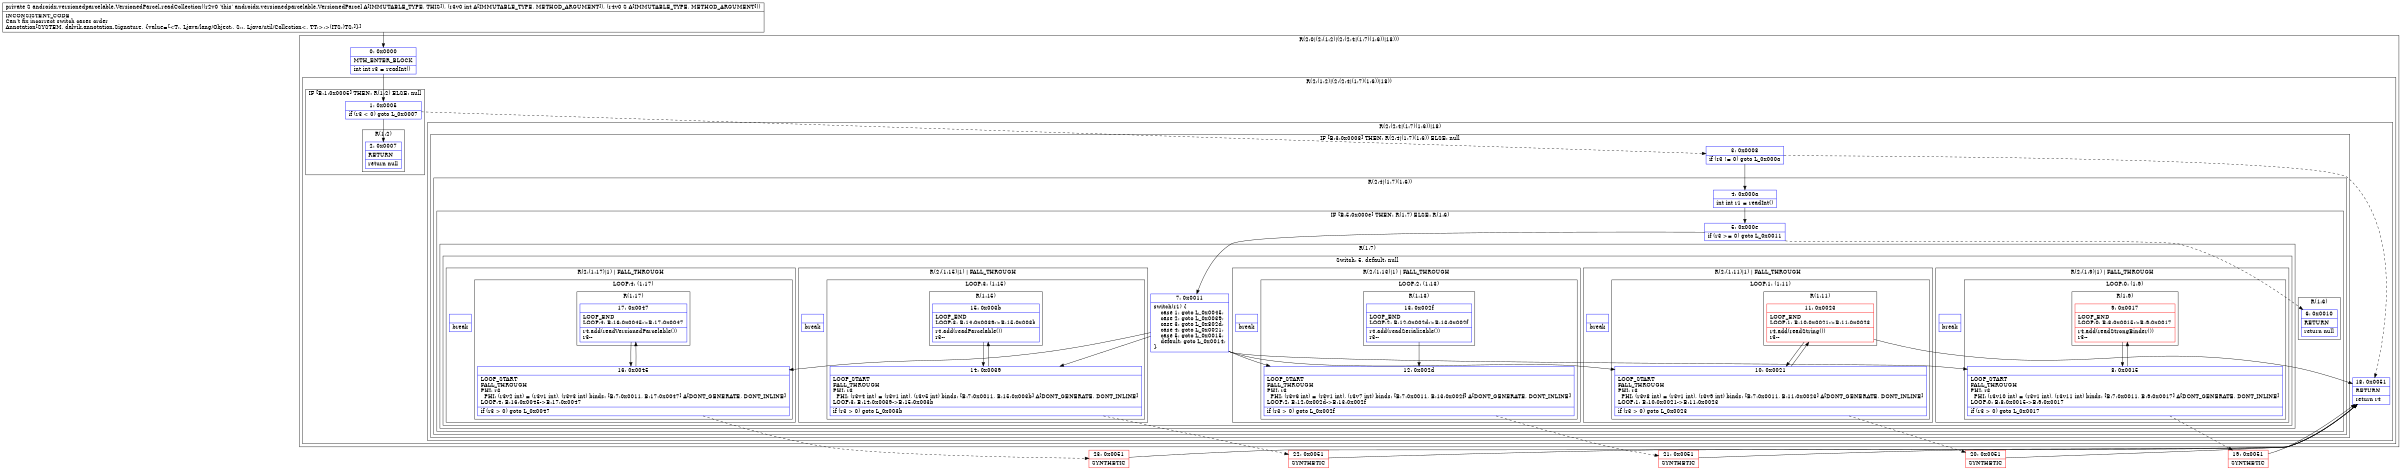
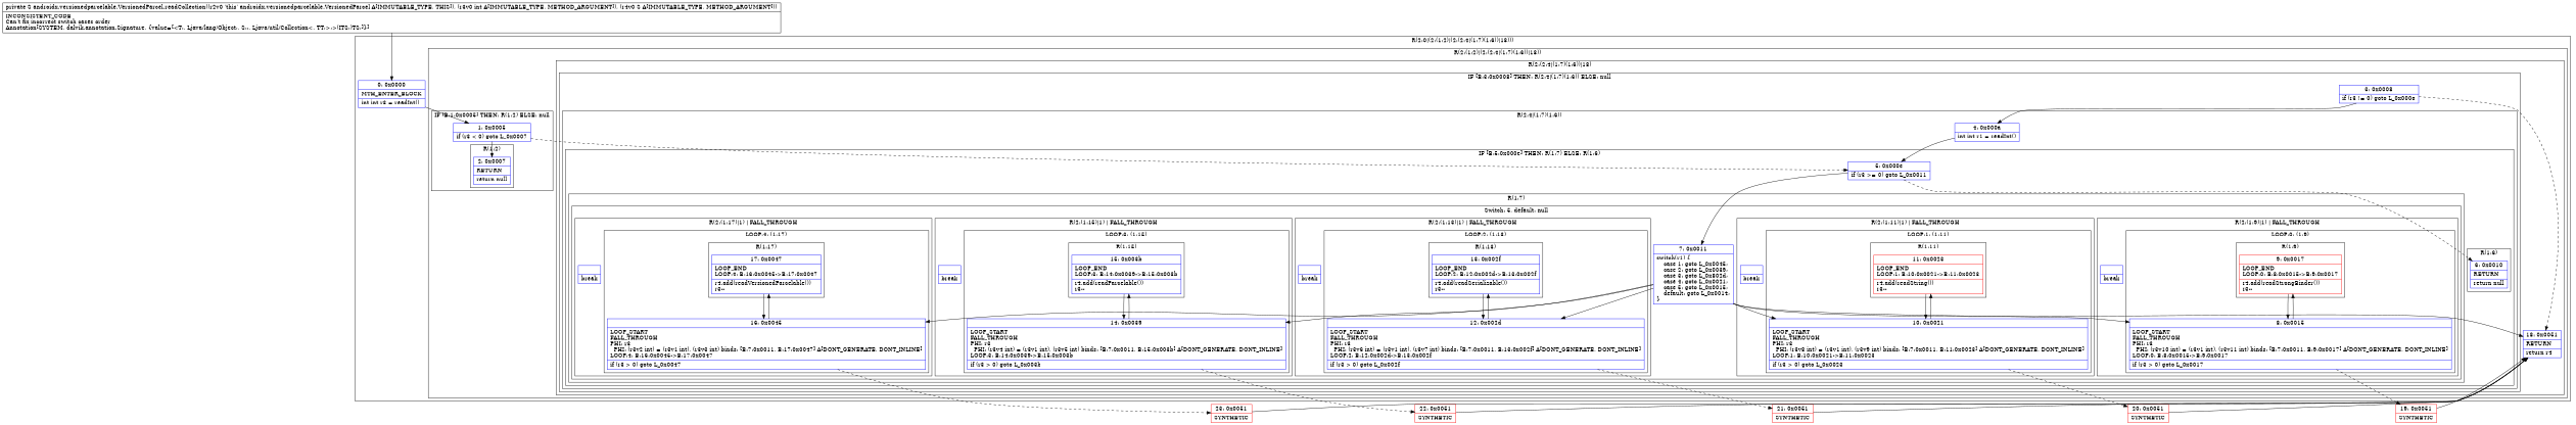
  digraph {
    node [color=blue shape=record]
    n1 [label="{2\:\ 0x0007|RETURN\l|return null\l}"]
    n2 [label="{1\:\ 0x0005|if (r3 \< 0) goto L_0x0007\l}"]
    n3 [label="{17\:\ 0x0047|LOOP_END\lLOOP:4: B:16:0x0045\-\>B:17:0x0047\l|r4.add(readVersionedParcelable())\lr3\-\-\l}"]
    n4 [label="{16\:\ 0x0045|LOOP_START\lFALL_THROUGH\lPHI: r3 \l  PHI: (r3v2 int) = (r3v1 int), (r3v3 int) binds: [B:7:0x0011, B:17:0x0047] A[DONT_GENERATE, DONT_INLINE]\lLOOP:4: B:16:0x0045\-\>B:17:0x0047\l|if (r3 \> 0) goto L_0x0047\l}"]
    n5 [label="{|break\l}"]
    n6 [label="{15\:\ 0x003b|LOOP_END\lLOOP:3: B:14:0x0039\-\>B:15:0x003b\l|r4.add(readParcelable())\lr3\-\-\l}"]
    n7 [label="{14\:\ 0x0039|LOOP_START\lFALL_THROUGH\lPHI: r3 \l  PHI: (r3v4 int) = (r3v1 int), (r3v5 int) binds: [B:7:0x0011, B:15:0x003b] A[DONT_GENERATE, DONT_INLINE]\lLOOP:3: B:14:0x0039\-\>B:15:0x003b\l|if (r3 \> 0) goto L_0x003b\l}"]
    n8 [label="{|break\l}"]
    n9 [label="{13\:\ 0x002f|LOOP_END\lLOOP:2: B:12:0x002d\-\>B:13:0x002f\l|r4.add(readSerializable())\lr3\-\-\l}"]
    n10 [label="{12\:\ 0x002d|LOOP_START\lFALL_THROUGH\lPHI: r3 \l  PHI: (r3v6 int) = (r3v1 int), (r3v7 int) binds: [B:7:0x0011, B:13:0x002f] A[DONT_GENERATE, DONT_INLINE]\lLOOP:2: B:12:0x002d\-\>B:13:0x002f\l|if (r3 \> 0) goto L_0x002f\l}"]
    n11 [label="{|break\l}"]
    n12 [color=red label="{11\:\ 0x0023|LOOP_END\lLOOP:1: B:10:0x0021\-\>B:11:0x0023\l|r4.add(readString())\lr3\-\-\l}"]
    n13 [label="{10\:\ 0x0021|LOOP_START\lFALL_THROUGH\lPHI: r3 \l  PHI: (r3v8 int) = (r3v1 int), (r3v9 int) binds: [B:7:0x0011, B:11:0x0023] A[DONT_GENERATE, DONT_INLINE]\lLOOP:1: B:10:0x0021\-\>B:11:0x0023\l|if (r3 \> 0) goto L_0x0023\l}"]
    n14 [label="{|break\l}"]
    n15 [color=red label="{9\:\ 0x0017|LOOP_END\lLOOP:0: B:8:0x0015\-\>B:9:0x0017\l|r4.add(readStrongBinder())\lr3\-\-\l}"]
    n16 [label="{8\:\ 0x0015|LOOP_START\lFALL_THROUGH\lPHI: r3 \l  PHI: (r3v10 int) = (r3v1 int), (r3v11 int) binds: [B:7:0x0011, B:9:0x0017] A[DONT_GENERATE, DONT_INLINE]\lLOOP:0: B:8:0x0015\-\>B:9:0x0017\l|if (r3 \> 0) goto L_0x0017\l}"]
    n17 [label="{|break\l}"]
    n18 [label="{7\:\ 0x0011|switch(r1) \{\l    case 1: goto L_0x0045;\l    case 2: goto L_0x0039;\l    case 3: goto L_0x802d;\l    case 4: goto L_0x0021;\l    case 5: goto L_0x0015;\l    default: goto L_0x0014;\l\}\l}"]
    n19 [label="{6\:\ 0x0010|RETURN\l|return null\l}"]
    n20 [label="{5\:\ 0x000e|if (r3 \>= 0) goto L_0x0011\l}"]
    n21 [label="{4\:\ 0x000a|int int r1 = readInt()\l}"]
    n22 [label="{3\:\ 0x0008|if (r3 != 0) goto L_0x000a\l}"]
    n23 [label="{18\:\ 0x0051|RETURN\l|return r4\l}"]
    n24 [label="{0\:\ 0x0000|MTH_ENTER_BLOCK\l|int int r3 = readInt()\l}"]
    n25 [color=red label="{23\:\ 0x0051|SYNTHETIC\l}"]
    n26 [color=red label="{22\:\ 0x0051|SYNTHETIC\l}"]
    n27 [color=red label="{21\:\ 0x0051|SYNTHETIC\l}"]
    n28 [color=red label="{20\:\ 0x0051|SYNTHETIC\l}"]
    n29 [color=red label="{19\:\ 0x0051|SYNTHETIC\l}"]
    n30 [label="{private S androidx.versionedparcelable.VersionedParcel.readCollection((r2v0 'this' androidx.versionedparcelable.VersionedParcel A[IMMUTABLE_TYPE, THIS]), (r3v0 int A[IMMUTABLE_TYPE, METHOD_ARGUMENT]), (r4v0 S A[IMMUTABLE_TYPE, METHOD_ARGUMENT]))  | INCONSISTENT_CODE\lCan't fix incorrect switch cases order\lAnnotation[SYSTEM, dalvik.annotation.Signature, \{value=[\<T:, Ljava\/lang\/Object;, S::, Ljava\/util\/Collection\<, TT;\>;\>(ITS;)TS;]\}]\l}" color=""]
    subgraph cluster_1 {
      label="R(2:0|(2:(1:2)|(2:(2:4|(1:7)(1:6))|18)))"
      n24
      subgraph cluster_2 {
        label="R(2:(1:2)|(2:(2:4|(1:7)(1:6))|18))"
        subgraph cluster_3 {
          label="IF [B:1:0x0005] THEN: R(1:2) ELSE: null"
          n2
          subgraph cluster_4 {
            label="R(1:2)"
            n1
          }
        }
        subgraph cluster_5 {
          label="R(2:(2:4|(1:7)(1:6))|18)"
          n23
          subgraph cluster_6 {
            label="IF [B:3:0x0008] THEN: R(2:4|(1:7)(1:6)) ELSE: null"
            n22
            subgraph cluster_7 {
              label="R(2:4|(1:7)(1:6))"
              n21
              subgraph cluster_8 {
                label="IF [B:5:0x000e] THEN: R(1:7) ELSE: R(1:6)"
                n20
                subgraph cluster_9 {
                  label="R(1:7)"
                  subgraph cluster_10 {
                    label="Switch: 5, default: null"
                    n18
                    subgraph cluster_11 {
                      label="R(2:(1:17)|1) | FALL_THROUGH\l"
                      n5
                      subgraph cluster_12 {
                        label="LOOP:4: (1:17)"
                        n4
                        subgraph cluster_13 {
                          label="R(1:17)"
                          n3
                        }
                      }
                    }
                    subgraph cluster_14 {
                      label="R(2:(1:15)|1) | FALL_THROUGH\l"
                      n8
                      subgraph cluster_15 {
                        label="LOOP:3: (1:15)"
                        n7
                        subgraph cluster_16 {
                          label="R(1:15)"
                          n6
                        }
                      }
                    }
                    subgraph cluster_17 {
                      label="R(2:(1:13)|1) | FALL_THROUGH\l"
                      n11
                      subgraph cluster_18 {
                        label="LOOP:2: (1:13)"
                        n10
                        subgraph cluster_19 {
                          label="R(1:13)"
                          n9
                        }
                      }
                    }
                    subgraph cluster_20 {
                      label="R(2:(1:11)|1) | FALL_THROUGH\l"
                      n14
                      subgraph cluster_21 {
                        label="LOOP:1: (1:11)"
                        n13
                        subgraph cluster_22 {
                          label="R(1:11)"
                          n12
                        }
                      }
                    }
                    subgraph cluster_23 {
                      label="R(2:(1:9)|1) | FALL_THROUGH\l"
                      n17
                      subgraph cluster_24 {
                        label="LOOP:0: (1:9)"
                        n16
                        subgraph cluster_25 {
                          label="R(1:9)"
                          n15
                        }
                      }
                    }
                  }
                }
                subgraph cluster_26 {
                  label="R(1:6)"
                  n19
                }
              }
            }
          }
        }
      }
    }
    n2 -> n1
-   n2 -> n22 [style=dashed]
+   n2 -> n20 [style=dashed]
    n3 -> n4
    n4 -> n3
    n4 -> n25 [style=dashed]
    n6 -> n7
    n7 -> n6
    n7 -> n26 [style=dashed]
    n9 -> n10
+   n10 -> n9
    n10 -> n27 [style=dashed]
    n12 -> n13
    n13 -> n12
    n13 -> n28 [style=dashed]
    n15 -> n16
    n16 -> n15
    n16 -> n29 [style=dashed]
    n18 -> n4
    n18 -> n7
    n18 -> n10
    n18 -> n13
    n18 -> n16
-   n12 -> n23
+   n18 -> n23
    n20 -> n18
    n20 -> n19 [style=dashed]
    n21 -> n20
    n22 -> n21
    n22 -> n23 [style=dashed]
    n24 -> n2
    n25 -> n23
    n26 -> n23
    n27 -> n23
    n28 -> n23
    n29 -> n23
    n30 -> n24
  }
